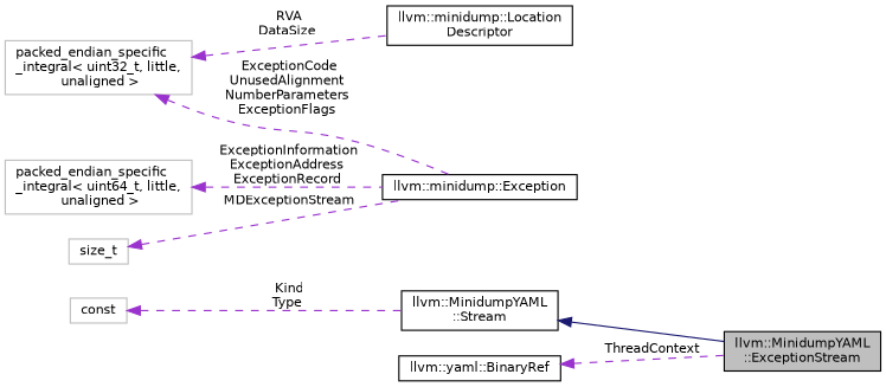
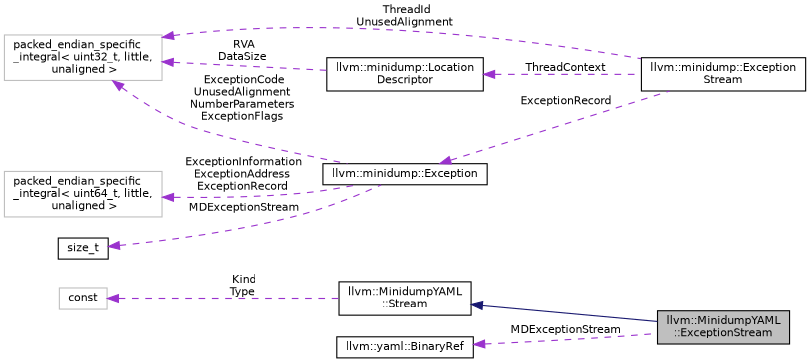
  digraph {
    rankdir=LR
    node [color=black fontname=Helvetica fontsize=10 shape=record]
    edge [color=darkorchid3 dir=back fontname=Helvetica fontsize=10 labelfontname=Helvetica labelfontsize=10 style=dashed]
    n1 [fillcolor=grey75 fontcolor=black height=0.2 label="llvm::MinidumpYAML\l::ExceptionStream" style=filled width=0.4]
    n2 [height=0.2 label="llvm::MinidumpYAML\l::Stream" width=0.4]
    n3 [color=grey75 height=0.2 label=const width=0.4]
+   n4 [height=0.2 label="llvm::minidump::Exception\lStream" width=0.4]
    n5 [height=0.2 label="llvm::minidump::Location\lDescriptor" width=0.4]
    n6 [color=grey75 height=0.2 label="packed_endian_specific\l_integral\< uint32_t, little,\l unaligned \>" width=0.4]
    n7 [height=0.2 label="llvm::minidump::Exception" width=0.4]
    n8 [color=grey75 height=0.2 label="packed_endian_specific\l_integral\< uint64_t, little,\l unaligned \>" width=0.4]
-   n9 [color=grey75 height=0.2 label=size_t width=0.4]
+   n9 [height=0.2 label=size_t width=0.4]
    n10 [height=0.2 label="llvm::yaml::BinaryRef" width=0.4]
    n2 -> n1 [color=midnightblue style=solid]
    n3 -> n2 [label=" Kind\nType"]
+   n5 -> n4 [label=" ThreadContext"]
+   n6 -> n4 [label=" ThreadId\nUnusedAlignment"]
    n6 -> n5 [label=" RVA\nDataSize"]
    n6 -> n7 [label=" ExceptionCode\nUnusedAlignment\nNumberParameters\nExceptionFlags"]
+   n7 -> n4 [label=" ExceptionRecord"]
    n8 -> n7 [label=" ExceptionInformation\nExceptionAddress\nExceptionRecord"]
    n9 -> n7 [label=" MDExceptionStream"]
-   n10 -> n1 [label=" ThreadContext"]
+   n10 -> n1 [label=" MDExceptionStream"]
  }
